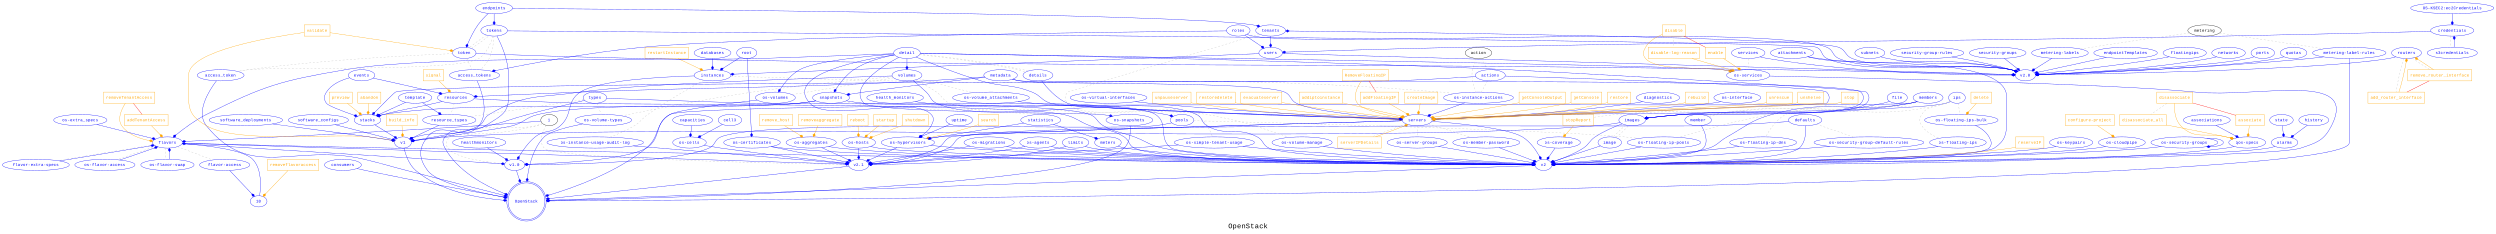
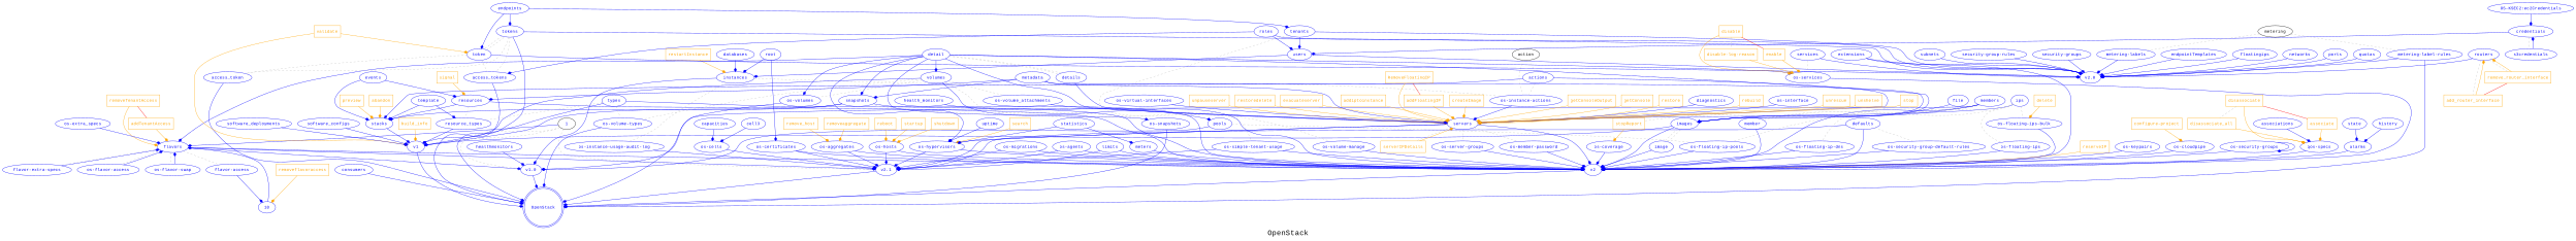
  digraph {
    fontname="Liberation Mono"
    fontsize=24
    label=OpenStack
    splines=true
    node [color=blue fontcolor=blue fontname="Liberation Mono" shape=ellipse]
    edge [arrowhead=diamond arrowtail=none color=blue fontcolor=blue fontname="Liberation Mono"]
    OpenStack [shape=doublecircle]
    "v1.0"
    1 [color=black]
    flavors
    "v2.1"
    v1
    "flavor-access"
    "flavor-extra-specs"
    v2
    "os-flavor-access"
    "os-flavor-swap"
    instances
    "os-instance-actions"
    "os-instance-usage-audit-log"
    servers
    databases
    users
    "v2.0"
    tenants
    "os-simple-tenant-usage"
    restartInstance [color=orange fontcolor=orange shape=box]
    root
    "os-certificates"
    10
    pools
    "os-floating-ip-pools"
    health_monitors
    members
    member
    images
    image
    healthmonitors
    removeflavoraccess [color=orange fontcolor=orange shape=box]
    detail
    details
    "os-hypervisors"
    snapshots
    volumes
    "os-services"
    "os-snapshots"
    "os-volumes"
    serverIPDetails [color=orange fontcolor=orange shape=box]
    "os-server-groups"
    n44 [label="os-member-password"]
    stacks
    "os-volume-types"
    "os-volume_attachments"
    "os-volume-manage"
    unpauseserver [color=orange fontcolor=orange shape=box]
    restoredelete [color=orange fontcolor=orange shape=box]
    evacuateserver [color=orange fontcolor=orange shape=box]
    actions
    action [color="" fontcolor="" shape=""]
    addiptoinstance [color=orange fontcolor=orange shape=box]
    "os-agents"
    "os-aggregates"
    removeaggregate [color=orange fontcolor=orange shape=box]
    "os-cells"
    cell3
    capacities
    "os-hosts"
    startup [color=orange fontcolor=orange shape=box]
    shutdown [color=orange fontcolor=orange shape=box]
    reboot [color=orange fontcolor=orange shape=box]
    uptime
    search [color=orange fontcolor=orange shape=box]
    statistics
    meters
    limits
    "os-migrations"
    defaults
    "os-security-group-default-rules"
    roles
    access_tokens
    credentials
    s3credentials
    "OS-KSEC2:ec2Credentials"
    endpoints
    tokens
    token
    access_token
-   extensions [label=attachments]
+   extensions
    "metering-labels"
    metering [color="" fontcolor="" shape=""]
    "metering-label-rules"
    services
    endpointTemplates
    validate [color=orange fontcolor=orange shape=box]
    routers
    add_router_interface [color=orange fontcolor=orange shape=box]
    remove_router_interface [color=orange fontcolor=orange shape=box]
    floatingips
    networks
    ports
    quotas
    subnets
    "security-group-rules"
    "security-groups"
    resource_types
    resources
    types
    template
    abandon [color=orange fontcolor=orange shape=box]
    events
    metadata
    signal [color=orange fontcolor=orange shape=box]
    preview [color=orange fontcolor=orange shape=box]
    software_deployments
    software_configs
    build_info [color=orange fontcolor=orange shape=box]
    addFloatingIP [color=orange fontcolor=orange shape=box]
    RemoveFloatingIP [color=orange fontcolor=orange shape=box]
    createImage [color=orange fontcolor=orange shape=box]
    ips
    "os-floating-ip-dns"
    "os-floating-ips-bulk"
    "os-floating-ips"
    getConsoleOutput [color=orange fontcolor=orange shape=box]
    getConsole [color=orange fontcolor=orange shape=box]
    restore [color=orange fontcolor=orange shape=box]
    diagnostics
    rebuild [color=orange fontcolor=orange shape=box]
    "os-interface"
    unrescue [color=orange fontcolor=orange shape=box]
    unshelve [color=orange fontcolor=orange shape=box]
    stop [color=orange fontcolor=orange shape=box]
    stopReport [color=orange fontcolor=orange shape=box]
    "os-coverage"
    "os-virtual-interfaces"
    remove_host [color=orange fontcolor=orange shape=box]
    "os-cloudpipe"
    "configure-project" [color=orange fontcolor=orange shape=box]
    addTenantAccess [color=orange fontcolor=orange shape=box]
    removeTenantAccess [color=orange fontcolor=orange shape=box]
    "os-extra_specs"
    reserveIP [color=orange fontcolor=orange shape=box]
    delete [color=orange fontcolor=orange shape=box]
    "os-keypairs"
    "qos-specs"
    disassociate_all [color=orange fontcolor=orange shape=box]
    disassociate [color=orange fontcolor=orange shape=box]
    associate [color=orange fontcolor=orange shape=box]
    associations
    "os-security-groups"
    disable [color=orange fontcolor=orange shape=box]
    "disable-log-reason" [color=orange fontcolor=orange shape=box]
    enable [color=orange fontcolor=orange shape=box]
    file
    alarms
    history
    state
    consumers
    "v1.0" -> OpenStack
    1 -> "v1.0" [arrowhead=none color=grey fontcolor=grey style=dashed]
    1 -> flavors
    1 -> "v2.1" [arrowhead=none color=grey fontcolor=grey style=dashed]
    1 -> v1 [arrowhead=none color=grey fontcolor=grey style=dashed]
    flavors -> "v1.0"
    flavors -> "v2.1"
    flavors -> "flavor-access" [arrowhead=none color=grey fontcolor=grey style=dashed]
    flavors -> "flavor-extra-specs" [arrowhead=none color=grey fontcolor=grey style=dashed]
    flavors -> v2
    flavors -> "os-flavor-access" [arrowhead=none color=grey fontcolor=grey style=dashed]
    flavors -> "os-flavor-swap" [arrowhead=none color=grey fontcolor=grey style=dashed]
    "v2.1" -> OpenStack
    v1 -> OpenStack
    "flavor-access" -> 10
    "flavor-extra-specs" -> flavors
    v2 -> OpenStack
    "os-flavor-access" -> flavors
    "os-flavor-swap" -> flavors
    instances -> "v1.0"
    instances -> "os-instance-actions" [arrowhead=none color=grey fontcolor=grey style=dashed]
    instances -> "os-instance-usage-audit-log" [arrowhead=none color=grey fontcolor=grey style=dashed]
    "os-instance-actions" -> servers
    "os-instance-usage-audit-log" -> "v2.1"
    servers -> "v2.1"
    servers -> v2
    servers -> "os-hypervisors"
    servers -> serverIPDetails [arrowhead=none color=grey fontcolor=grey style=dashed]
    servers -> "os-server-groups" [arrowhead=none color=grey fontcolor=grey style=dashed]
    servers -> n44 [arrowhead=none color=grey fontcolor=grey style=dashed]
    databases -> instances
    users -> instances
    users -> "v2.0"
    tenants -> users
-   "v2.0" -> tenants
+   tenants -> "v2.0"
    tenants -> "os-simple-tenant-usage" [arrowhead=none color=grey fontcolor=grey style=dashed]
    "os-simple-tenant-usage" -> "v2.1"
    "os-simple-tenant-usage" -> v2
    restartInstance -> instances [color=orange fontcolor=orange]
    root -> instances
    root -> "os-certificates"
    "os-certificates" -> "v2.1"
    "os-certificates" -> v2
    10 -> flavors
    pools -> "v1.0"
    pools -> "os-floating-ip-pools" [arrowhead=none color=grey fontcolor=grey style=dashed]
    "os-floating-ip-pools" -> v2
    health_monitors -> pools
    members -> "v1.0"
    members -> v2
    members -> member [arrowhead=none color=grey fontcolor=grey style=dashed]
    members -> images
    member -> v2
    member -> members [arrowhead=none color=grey fontcolor=grey style=dashed]
    images -> v1
    images -> v2
    images -> image [arrowhead=none color=grey fontcolor=grey style=dashed]
    image -> v2
    image -> images [arrowhead=none color=grey fontcolor=grey style=dashed]
    healthmonitors -> "v1.0"
    removeflavoraccess -> 10 [color=orange fontcolor=orange]
    detail -> flavors
    detail -> servers
    detail -> images
    detail -> details [arrowhead=none color=grey fontcolor=grey style=dashed]
    detail -> "os-hypervisors"
    detail -> snapshots
    detail -> volumes
    detail -> "os-services"
    detail -> "os-snapshots"
    detail -> "os-volumes"
    details -> servers
    details -> detail [arrowhead=none color=grey fontcolor=grey style=dashed]
    "os-hypervisors" -> "v2.1"
    "os-hypervisors" -> v2
    snapshots -> v1
    snapshots -> v2
    snapshots -> "os-snapshots" [arrowhead=none color=grey fontcolor=grey style=dashed]
    snapshots -> stacks
    volumes -> v1
    volumes -> v2
    volumes -> "os-volumes" [arrowhead=none color=grey fontcolor=grey style=dashed]
    volumes -> "os-volume-types" [arrowhead=none color=grey fontcolor=grey style=dashed]
    volumes -> "os-volume_attachments" [arrowhead=none color=grey fontcolor=grey style=dashed]
    volumes -> "os-volume-manage" [arrowhead=none color=grey fontcolor=grey style=dashed]
    "os-services" -> v2
    "os-snapshots" -> OpenStack
    "os-volumes" -> OpenStack
    serverIPDetails -> servers [color=orange fontcolor=orange]
    "os-server-groups" -> v2
    n44 -> v2
    stacks -> v1
    "os-volume-types" -> OpenStack
    "os-volume_attachments" -> servers
    "os-volume-manage" -> v2
    unpauseserver -> servers [color=orange fontcolor=orange]
    restoredelete -> servers [color=orange fontcolor=orange]
    evacuateserver -> servers [color=orange fontcolor=orange]
    actions -> "os-instance-actions" [arrowhead=none color=grey fontcolor=grey style=dashed]
    actions -> servers
    actions -> stacks
    action -> "os-instance-actions" [arrowhead=none color=grey fontcolor=grey style=dashed]
    action -> actions [arrowhead=none color=grey fontcolor=grey style=dashed]
    addiptoinstance -> servers [color=orange fontcolor=orange]
    "os-agents" -> "v2.1"
    "os-agents" -> v2
    "os-aggregates" -> "v2.1"
    "os-aggregates" -> v2
    removeaggregate -> "os-aggregates" [color=orange fontcolor=orange]
    "os-cells" -> "v2.1"
    cell3 -> "os-cells"
    capacities -> "os-cells"
    "os-hosts" -> "v2.1"
    "os-hosts" -> v2
    startup -> "os-hosts" [color=orange fontcolor=orange]
    shutdown -> "os-hosts" [color=orange fontcolor=orange]
    reboot -> "os-hosts" [color=orange fontcolor=orange]
    uptime -> "os-hypervisors"
    search -> "os-hypervisors" [color=orange fontcolor=orange]
    statistics -> "os-hypervisors"
    statistics -> meters
    meters -> v2
    limits -> "v2.1"
    limits -> v2
    "os-migrations" -> "v2.1"
    "os-migrations" -> v2
    defaults -> "v2.1"
    defaults -> v2
    defaults -> "os-security-group-default-rules" [arrowhead=none color=grey fontcolor=grey style=dashed]
    "os-security-group-default-rules" -> v2
    roles -> users
    roles -> "v2.0"
    roles -> access_tokens
    access_tokens -> OpenStack
    credentials -> users
    credentials -> s3credentials [arrowhead=none color=grey fontcolor=grey style=dashed]
    s3credentials -> credentials
    "OS-KSEC2:ec2Credentials" -> credentials
    endpoints -> tenants
    endpoints -> tokens
    endpoints -> token
    tokens -> OpenStack
    tokens -> "v2.0"
    tokens -> access_tokens [arrowhead=none color=grey fontcolor=grey style=dashed]
    tokens -> token [arrowhead=none color=grey fontcolor=grey style=dashed]
    tokens -> access_token [arrowhead=none color=grey fontcolor=grey style=dashed]
    token -> "v2.0"
    token -> access_tokens [arrowhead=none color=grey fontcolor=grey style=dashed]
    token -> tokens [arrowhead=none color=grey fontcolor=grey style=dashed]
    token -> access_token [arrowhead=none color=grey fontcolor=grey style=dashed]
    access_token -> OpenStack
    extensions -> v2
    extensions -> "v2.0"
    "metering-labels" -> "v2.0"
    metering -> "metering-labels" [arrowhead=none color=grey fontcolor=grey style=dashed]
    metering -> "metering-label-rules" [arrowhead=none color=grey fontcolor=grey style=dashed]
    "metering-label-rules" -> OpenStack
    "metering-label-rules" -> "v2.0"
    services -> "v2.0"
    services -> "os-services" [arrowhead=none color=grey fontcolor=grey style=dashed]
    endpointTemplates -> "v2.0"
    validate -> v1 [color=orange fontcolor=orange]
    validate -> token [color=orange fontcolor=orange]
    routers -> "v2.0"
    routers -> add_router_interface [arrowhead=none color=grey fontcolor=grey style=dashed]
    routers -> remove_router_interface [arrowhead=none color=grey fontcolor=grey style=dashed]
    add_router_interface -> routers [color=orange fontcolor=orange]
    remove_router_interface -> routers [color=orange fontcolor=orange]
    remove_router_interface -> add_router_interface [arrowhead=none color=red fontcolor=red]
    floatingips -> "v2.0"
    networks -> "v2.0"
    ports -> "v2.0"
    quotas -> "v2.0"
    subnets -> "v2.0"
    "security-group-rules" -> "v2.0"
    "security-groups" -> "v2.0"
    resource_types -> v1
    resources -> v2
    resources -> stacks
    resources -> resource_types [arrowhead=none color=grey fontcolor=grey style=dashed]
    types -> v1
    types -> v2
    types -> "os-volume-types" [arrowhead=none color=grey fontcolor=grey style=dashed]
    types -> resource_types [arrowhead=none color=grey fontcolor=grey style=dashed]
    template -> stacks
    template -> resource_types
    abandon -> stacks [color=orange fontcolor=orange]
    events -> stacks
    events -> resources
    metadata -> servers
    metadata -> images
    metadata -> snapshots
    metadata -> resources
    signal -> resources [color=orange fontcolor=orange]
    preview -> stacks [color=orange fontcolor=orange]
    software_deployments -> v1
    software_configs -> v1
    build_info -> v1 [color=orange fontcolor=orange]
    addFloatingIP -> servers [color=orange fontcolor=orange]
    RemoveFloatingIP -> servers [color=orange fontcolor=orange]
    RemoveFloatingIP -> addFloatingIP [arrowhead=none color=red fontcolor=red]
    createImage -> servers [color=orange fontcolor=orange]
    ips -> servers
    ips -> "os-floating-ip-pools" [arrowhead=none color=grey fontcolor=grey style=dashed]
    ips -> "os-floating-ip-dns" [arrowhead=none color=grey fontcolor=grey style=dashed]
    ips -> "os-floating-ips-bulk" [arrowhead=none color=grey fontcolor=grey style=dashed]
    ips -> "os-floating-ips" [arrowhead=none color=grey fontcolor=grey style=dashed]
    "os-floating-ip-dns" -> v2
    "os-floating-ips-bulk" -> v2
    "os-floating-ips" -> v2
    getConsoleOutput -> servers [color=orange fontcolor=orange]
    getConsole -> servers [color=orange fontcolor=orange]
    restore -> servers [color=orange fontcolor=orange]
    diagnostics -> servers
    rebuild -> servers [color=orange fontcolor=orange]
    "os-interface" -> servers
    unrescue -> servers [color=orange fontcolor=orange]
    unshelve -> servers [color=orange fontcolor=orange]
    stop -> servers [color=orange fontcolor=orange]
    stop -> stopReport [arrowhead=none color=grey fontcolor=grey style=dashed]
    stopReport -> "os-coverage" [color=orange fontcolor=orange]
    "os-coverage" -> v2
    "os-virtual-interfaces" -> servers
    remove_host -> "os-aggregates" [color=orange fontcolor=orange]
    "os-cloudpipe" -> v2
    "configure-project" -> "os-cloudpipe" [color=orange fontcolor=orange]
    addTenantAccess -> flavors [color=orange fontcolor=orange]
    removeTenantAccess -> flavors [color=orange fontcolor=orange]
    removeTenantAccess -> addTenantAccess [arrowhead=none color=red fontcolor=red]
    "os-extra_specs" -> flavors
    reserveIP -> v2 [color=orange fontcolor=orange]
    delete -> "os-floating-ips-bulk" [color=orange fontcolor=orange]
    "os-keypairs" -> v2
    "qos-specs" -> v2
    disassociate_all -> "qos-specs" [color=orange fontcolor=orange]
    disassociate -> "qos-specs" [color=orange fontcolor=orange]
    disassociate -> disassociate_all [arrowhead=none color=grey fontcolor=grey style=dashed]
    disassociate -> associate [arrowhead=none color=red fontcolor=red]
    associate -> "qos-specs" [color=orange fontcolor=orange]
    associations -> "qos-specs"
    "os-security-groups" -> v2
    "os-security-groups" -> "os-security-groups"
    disable -> "os-services" [color=orange fontcolor=orange]
    disable -> "disable-log-reason" [arrowhead=none color=grey fontcolor=grey style=dashed]
    disable -> enable [arrowhead=none color=red fontcolor=red]
    "disable-log-reason" -> "os-services" [color=orange fontcolor=orange]
    enable -> "os-services" [color=orange fontcolor=orange]
    file -> images
    alarms -> v2
    history -> alarms
    state -> alarms
    consumers -> OpenStack
  }
